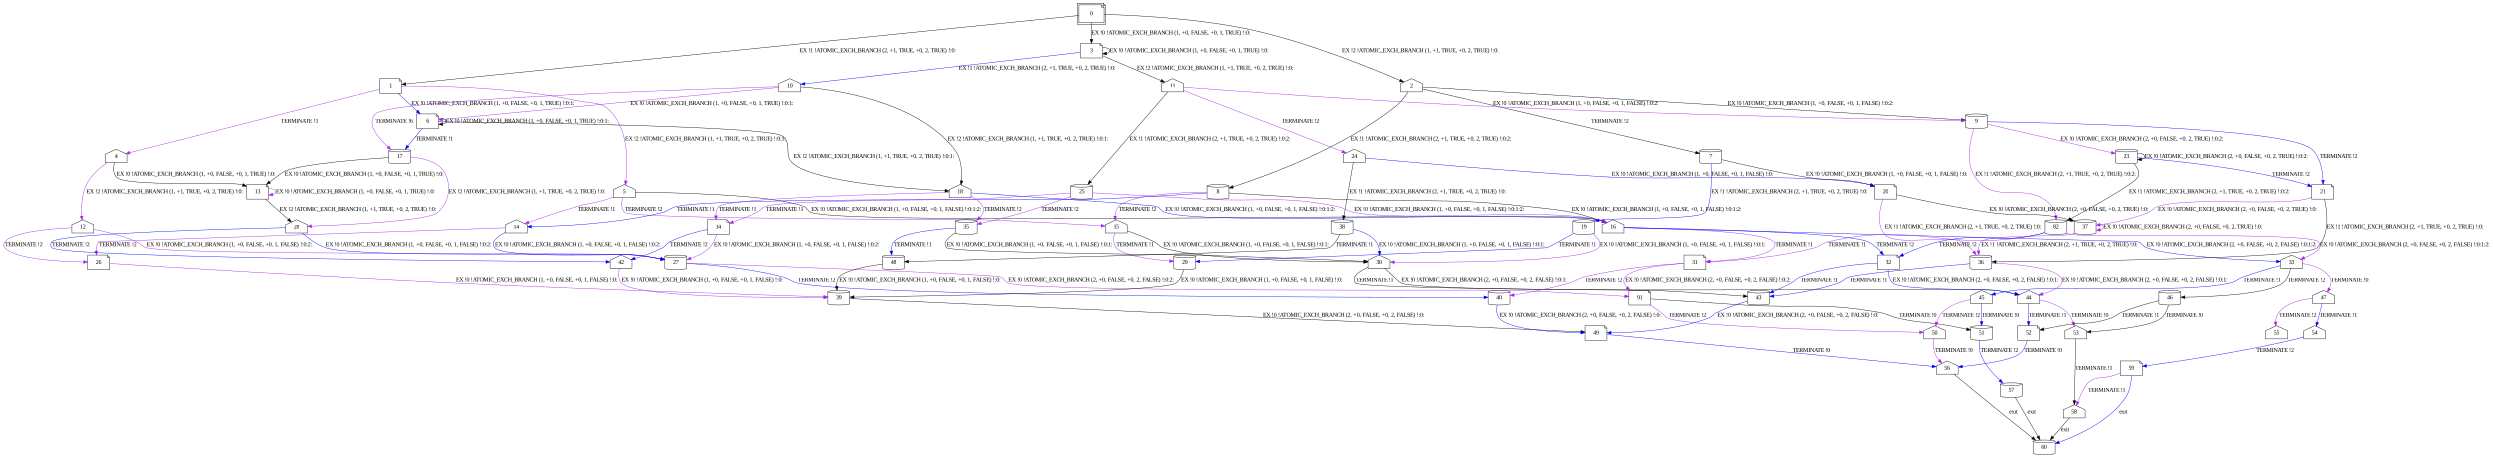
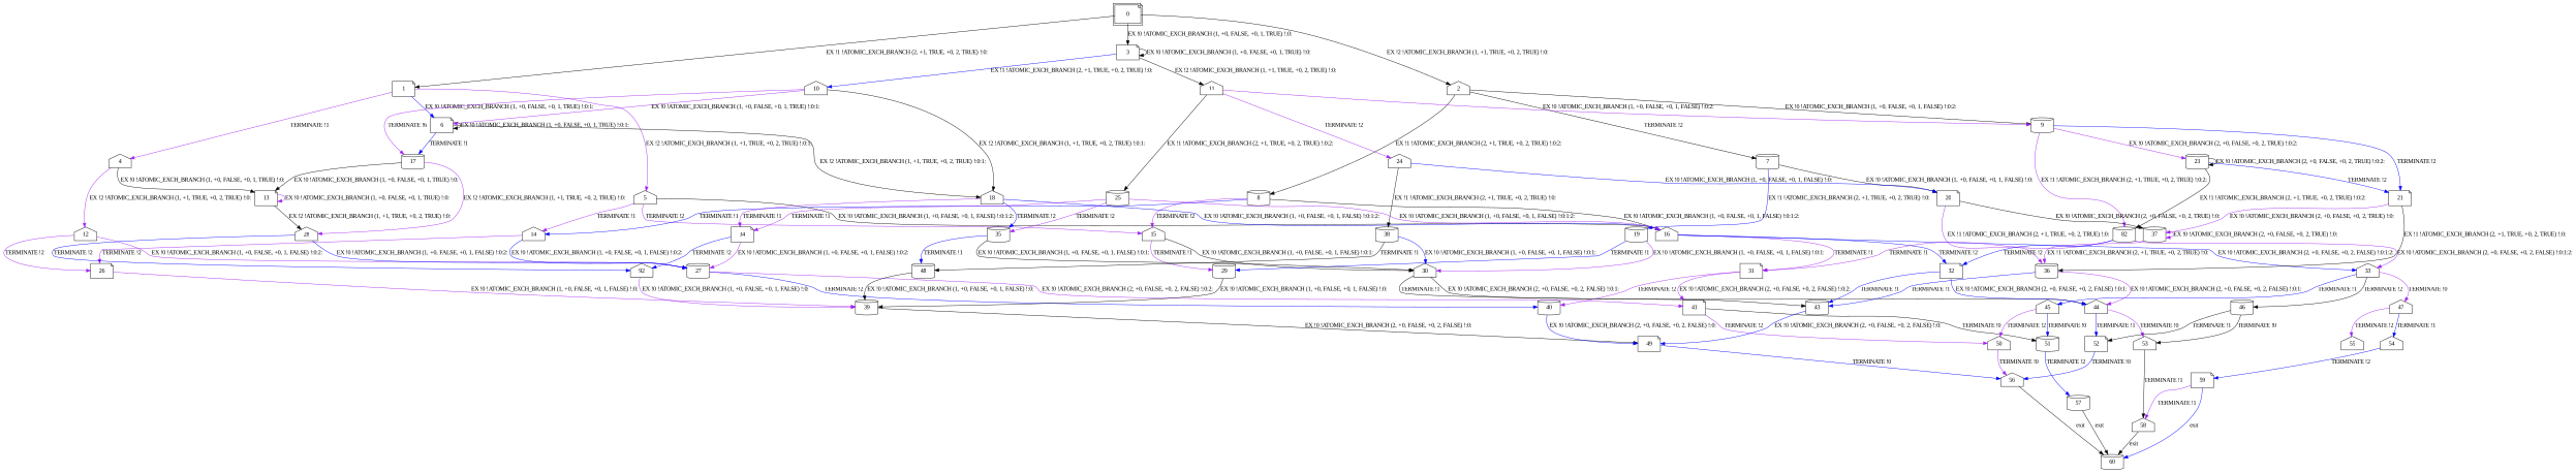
  digraph {
    fontname="Liberation Serif"
    node [fontname="Liberation Serif" shape=house]
    edge [color=purple fontname="Liberation Serif"]
    0 [peripheries=2 shape=note]
    1 [shape=note]
    2
    3 [shape=note]
    4
    5
    6 [shape=note]
    7 [shape=cylinder]
    8 [shape=cylinder]
    9 [shape=cylinder]
    10
    11
    12
    13 [shape=note]
    14
    15
    16
    17 [shape=cylinder]
    18
    19 [shape=cylinder]
    20 [shape=note]
    21 [shape=note]
    n23 [label=82 shape=cylinder]
    23 [shape=cylinder]
    24
    25 [shape=cylinder]
    26 [shape=note]
    27 [shape=cylinder]
    28
    29 [shape=cylinder]
    30
    31 [shape=note]
    32 [shape=note]
    33
    34 [shape=note]
    35 [shape=cylinder]
    36 [shape=cylinder]
    37 [shape=cylinder]
    38 [shape=cylinder]
    39 [shape=cylinder]
    40 [shape=cylinder]
-   41 [shape=note label=91]
-   42
+   41 [shape=note]
+   42 [label=92]
    43 [shape=cylinder]
    44
    45
    46 [shape=cylinder]
    47
    48 [shape=cylinder]
    49 [shape=note]
    50
    51 [shape=cylinder]
    52 [shape=note]
    53
    54
    55
    56
    57 [shape=cylinder]
    58
    59 [shape=note]
    60 [shape=cylinder]
    0 -> 1 [color=black label="EX !1 !ATOMIC_EXCH_BRANCH (2, +1, TRUE, +0, 2, TRUE) !:0:"]
    0 -> 2 [color=black label="EX !2 !ATOMIC_EXCH_BRANCH (1, +1, TRUE, +0, 2, TRUE) !:0:"]
    0 -> 3 [color=black label="EX !0 !ATOMIC_EXCH_BRANCH (1, +0, FALSE, +0, 1, TRUE) !:0:"]
    1 -> 4 [label="TERMINATE !1"]
    1 -> 5 [label="EX !2 !ATOMIC_EXCH_BRANCH (1, +1, TRUE, +0, 2, TRUE) !:0:1:"]
    1 -> 6 [color=blue label="EX !0 !ATOMIC_EXCH_BRANCH (1, +0, FALSE, +0, 1, TRUE) !:0:1:"]
    2 -> 7 [color=black label="TERMINATE !2"]
    2 -> 8 [color=black label="EX !1 !ATOMIC_EXCH_BRANCH (2, +1, TRUE, +0, 2, TRUE) !:0:2:"]
    2 -> 9 [color=black label="EX !0 !ATOMIC_EXCH_BRANCH (1, +0, FALSE, +0, 1, FALSE) !:0:2:"]
    3 -> 3 [color=black label="EX !0 !ATOMIC_EXCH_BRANCH (1, +0, FALSE, +0, 1, TRUE) !:0:"]
    3 -> 10 [color=blue label="EX !1 !ATOMIC_EXCH_BRANCH (2, +1, TRUE, +0, 2, TRUE) !:0:"]
    3 -> 11 [color=black label="EX !2 !ATOMIC_EXCH_BRANCH (1, +1, TRUE, +0, 2, TRUE) !:0:"]
    4 -> 12 [label="EX !2 !ATOMIC_EXCH_BRANCH (1, +1, TRUE, +0, 2, TRUE) !:0:"]
    4 -> 13 [color=black label="EX !0 !ATOMIC_EXCH_BRANCH (1, +0, FALSE, +0, 1, TRUE) !:0:"]
    5 -> 14 [label="TERMINATE !1"]
    5 -> 15 [label="TERMINATE !2"]
    5 -> 16 [color=black label="EX !0 !ATOMIC_EXCH_BRANCH (1, +0, FALSE, +0, 1, FALSE) !:0:1:2:"]
    6 -> 6 [color=black label="EX !0 !ATOMIC_EXCH_BRANCH (1, +0, FALSE, +0, 1, TRUE) !:0:1:"]
    6 -> 17 [color=blue label="TERMINATE !1"]
    6 -> 18 [color=black label="EX !2 !ATOMIC_EXCH_BRANCH (1, +1, TRUE, +0, 2, TRUE) !:0:1:"]
    7 -> 19 [color=blue label="EX !1 !ATOMIC_EXCH_BRANCH (2, +1, TRUE, +0, 2, TRUE) !:0:"]
    7 -> 20 [color=black label="EX !0 !ATOMIC_EXCH_BRANCH (1, +0, FALSE, +0, 1, FALSE) !:0:"]
    8 -> 14 [color=blue label="TERMINATE !1"]
    8 -> 15 [label="TERMINATE !2"]
    8 -> 16 [color=black label="EX !0 !ATOMIC_EXCH_BRANCH (1, +0, FALSE, +0, 1, FALSE) !:0:1:2:"]
    9 -> 21 [color=blue label="TERMINATE !2"]
    9 -> n23 [label="EX !1 !ATOMIC_EXCH_BRANCH (2, +1, TRUE, +0, 2, TRUE) !:0:2:"]
    9 -> 23 [label="EX !0 !ATOMIC_EXCH_BRANCH (2, +0, FALSE, +0, 2, TRUE) !:0:2:"]
    10 -> 6 [label="EX !0 !ATOMIC_EXCH_BRANCH (1, +0, FALSE, +0, 1, TRUE) !:0:1:"]
    10 -> 17 [label="TERMINATE !6"]
    10 -> 18 [color=black label="EX !2 !ATOMIC_EXCH_BRANCH (1, +1, TRUE, +0, 2, TRUE) !:0:1:"]
    11 -> 9 [label="EX !0 !ATOMIC_EXCH_BRANCH (1, +0, FALSE, +0, 1, FALSE) !:0:2:"]
    11 -> 24 [label="TERMINATE !2"]
    11 -> 25 [color=black label="EX !1 !ATOMIC_EXCH_BRANCH (2, +1, TRUE, +0, 2, TRUE) !:0:2:"]
    12 -> 26 [label="TERMINATE !2"]
    12 -> 27 [label="EX !0 !ATOMIC_EXCH_BRANCH (1, +0, FALSE, +0, 1, FALSE) !:0:2:"]
    13 -> 13 [label="EX !0 !ATOMIC_EXCH_BRANCH (1, +0, FALSE, +0, 1, TRUE) !:0:"]
    13 -> 28 [color=black label="EX !2 !ATOMIC_EXCH_BRANCH (1, +1, TRUE, +0, 2, TRUE) !:0:"]
    14 -> 26 [label="TERMINATE !2"]
    14 -> 27 [color=blue label="EX !0 !ATOMIC_EXCH_BRANCH (1, +0, FALSE, +0, 1, FALSE) !:0:2:"]
    15 -> 29 [label="TERMINATE !1"]
    15 -> 30 [color=black label="EX !0 !ATOMIC_EXCH_BRANCH (1, +0, FALSE, +0, 1, FALSE) !:0:1:"]
    16 -> 31 [label="TERMINATE !1"]
    16 -> 32 [color=blue label="TERMINATE !2"]
    16 -> 33 [color=blue label="EX !0 !ATOMIC_EXCH_BRANCH (2, +0, FALSE, +0, 2, FALSE) !:0:1:2:"]
    17 -> 13 [color=black label="EX !0 !ATOMIC_EXCH_BRANCH (1, +0, FALSE, +0, 1, TRUE) !:0:"]
    17 -> 28 [label="EX !2 !ATOMIC_EXCH_BRANCH (1, +1, TRUE, +0, 2, TRUE) !:0:"]
    18 -> 16 [color=blue label="EX !0 !ATOMIC_EXCH_BRANCH (1, +0, FALSE, +0, 1, FALSE) !:0:1:2:"]
    18 -> 34 [label="TERMINATE !1"]
-   18 -> 35 [label="TERMINATE !2"]
+   18 -> 35 [color=blue label="TERMINATE !2"]
    19 -> 29 [color=blue label="TERMINATE !1"]
    19 -> 30 [label="EX !0 !ATOMIC_EXCH_BRANCH (1, +0, FALSE, +0, 1, FALSE) !:0:1:"]
    20 -> 36 [label="EX !1 !ATOMIC_EXCH_BRANCH (2, +1, TRUE, +0, 2, TRUE) !:0:"]
    20 -> 37 [color=black label="EX !0 !ATOMIC_EXCH_BRANCH (2, +0, FALSE, +0, 2, TRUE) !:0:"]
    21 -> 36 [color=black label="EX !1 !ATOMIC_EXCH_BRANCH (2, +1, TRUE, +0, 2, TRUE) !:0:"]
    21 -> 37 [label="EX !0 !ATOMIC_EXCH_BRANCH (2, +0, FALSE, +0, 2, TRUE) !:0:"]
    n23 -> 31 [label="TERMINATE !1"]
    n23 -> 32 [color=blue label="TERMINATE !2"]
    n23 -> 33 [label="EX !0 !ATOMIC_EXCH_BRANCH (2, +0, FALSE, +0, 2, FALSE) !:0:1:2:"]
    23 -> 21 [color=blue label="TERMINATE !2"]
    23 -> n23 [color=black label="EX !1 !ATOMIC_EXCH_BRANCH (2, +1, TRUE, +0, 2, TRUE) !:0:2:"]
    23 -> 23 [color=black label="EX !0 !ATOMIC_EXCH_BRANCH (2, +0, FALSE, +0, 2, TRUE) !:0:2:"]
    24 -> 20 [color=blue label="EX !0 !ATOMIC_EXCH_BRANCH (1, +0, FALSE, +0, 1, FALSE) !:0:"]
    24 -> 38 [color=black label="EX !1 !ATOMIC_EXCH_BRANCH (2, +1, TRUE, +0, 2, TRUE) !:0:"]
    25 -> 16 [label="EX !0 !ATOMIC_EXCH_BRANCH (1, +0, FALSE, +0, 1, FALSE) !:0:1:2:"]
    25 -> 34 [label="TERMINATE !1"]
    25 -> 35 [label="TERMINATE !2"]
    26 -> 39 [label="EX !0 !ATOMIC_EXCH_BRANCH (1, +0, FALSE, +0, 1, FALSE) !:0:"]
    27 -> 40 [color=blue label="TERMINATE !2"]
    27 -> 41 [label="EX !0 !ATOMIC_EXCH_BRANCH (2, +0, FALSE, +0, 2, FALSE) !:0:2:"]
    28 -> 27 [color=blue label="EX !0 !ATOMIC_EXCH_BRANCH (1, +0, FALSE, +0, 1, FALSE) !:0:2:"]
    28 -> 42 [color=blue label="TERMINATE !2"]
    29 -> 39 [color=black label="EX !0 !ATOMIC_EXCH_BRANCH (1, +0, FALSE, +0, 1, FALSE) !:0:"]
    30 -> 43 [color=black label="TERMINATE !1"]
    30 -> 44 [color=black label="EX !0 !ATOMIC_EXCH_BRANCH (2, +0, FALSE, +0, 2, FALSE) !:0:1:"]
    31 -> 40 [label="TERMINATE !2"]
    31 -> 41 [label="EX !0 !ATOMIC_EXCH_BRANCH (2, +0, FALSE, +0, 2, FALSE) !:0:2:"]
    32 -> 43 [color=blue label="TERMINATE !1"]
    32 -> 44 [color=blue label="EX !0 !ATOMIC_EXCH_BRANCH (2, +0, FALSE, +0, 2, FALSE) !:0:1:"]
    33 -> 45 [color=blue label="TERMINATE !1"]
    33 -> 46 [color=black label="TERMINATE !2"]
    33 -> 47 [label="TERMINATE !0"]
    34 -> 27 [label="EX !0 !ATOMIC_EXCH_BRANCH (1, +0, FALSE, +0, 1, FALSE) !:0:2:"]
    34 -> 42 [color=blue label="TERMINATE !2"]
    35 -> 30 [color=black label="EX !0 !ATOMIC_EXCH_BRANCH (1, +0, FALSE, +0, 1, FALSE) !:0:1:"]
    35 -> 48 [color=blue label="TERMINATE !1"]
    36 -> 43 [color=blue label="TERMINATE !1"]
    36 -> 44 [label="EX !0 !ATOMIC_EXCH_BRANCH (2, +0, FALSE, +0, 2, FALSE) !:0:1:"]
    37 -> 36 [label="EX !1 !ATOMIC_EXCH_BRANCH (2, +1, TRUE, +0, 2, TRUE) !:0:"]
    37 -> 37 [label="EX !0 !ATOMIC_EXCH_BRANCH (2, +0, FALSE, +0, 2, TRUE) !:0:"]
    38 -> 30 [color=blue label="EX !0 !ATOMIC_EXCH_BRANCH (1, +0, FALSE, +0, 1, FALSE) !:0:1:"]
    38 -> 48 [color=black label="TERMINATE !1"]
    39 -> 49 [color=black label="EX !0 !ATOMIC_EXCH_BRANCH (2, +0, FALSE, +0, 2, FALSE) !:0:"]
    40 -> 49 [color=blue label="EX !0 !ATOMIC_EXCH_BRANCH (2, +0, FALSE, +0, 2, FALSE) !:0:"]
    41 -> 50 [label="TERMINATE !2"]
    41 -> 51 [color=black label="TERMINATE !0"]
    42 -> 39 [label="EX !0 !ATOMIC_EXCH_BRANCH (1, +0, FALSE, +0, 1, FALSE) !:0:"]
    43 -> 49 [color=blue label="EX !0 !ATOMIC_EXCH_BRANCH (2, +0, FALSE, +0, 2, FALSE) !:0:"]
    44 -> 52 [color=blue label="TERMINATE !1"]
    44 -> 53 [label="TERMINATE !0"]
    45 -> 50 [label="TERMINATE !2"]
    45 -> 51 [color=blue label="TERMINATE !0"]
    46 -> 52 [color=black label="TERMINATE !1"]
    46 -> 53 [color=black label="TERMINATE !0"]
    47 -> 54 [color=blue label="TERMINATE !1"]
    47 -> 55 [label="TERMINATE !2"]
    48 -> 39 [color=black label="EX !0 !ATOMIC_EXCH_BRANCH (1, +0, FALSE, +0, 1, FALSE) !:0:"]
    49 -> 56 [color=blue label="TERMINATE !0"]
    50 -> 56 [label="TERMINATE !0"]
    51 -> 57 [color=blue label="TERMINATE !2"]
    52 -> 56 [color=blue label="TERMINATE !0"]
    53 -> 58 [color=black label="TERMINATE !1"]
    54 -> 59 [color=blue label="TERMINATE !2"]
    56 -> 60 [color=black label=exit]
    57 -> 60 [color=black label=exit]
    58 -> 60 [color=black label=exit]
    59 -> 58 [label="TERMINATE !1"]
    59 -> 60 [color=blue label=exit]
  }
